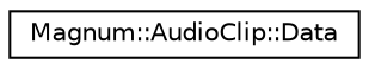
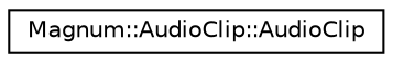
  digraph {
    rankdir=TB
-   n1 [color=black fillcolor=white fontname=Helvetica fontsize=10 height=0.2 label="Magnum::AudioClip::Data" shape=record style=filled width=0.4]
+   n1 [color=black fillcolor=white fontname=Helvetica fontsize=10 height=0.2 label="Magnum::AudioClip::AudioClip" shape=record style=filled width=0.4]
  }
